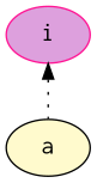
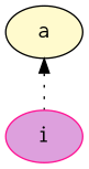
  digraph {
    node [fontname=Courier fontsize=16 style=filled]
    n1 [fillcolor=plum label=i color=deeppink]
    n2 [fillcolor=lemonchiffon label=a color=black]
-   n1 -> n2 [dir=back style=dotted]
+   n2 -> n1 [dir=back style=dotted]
  }
